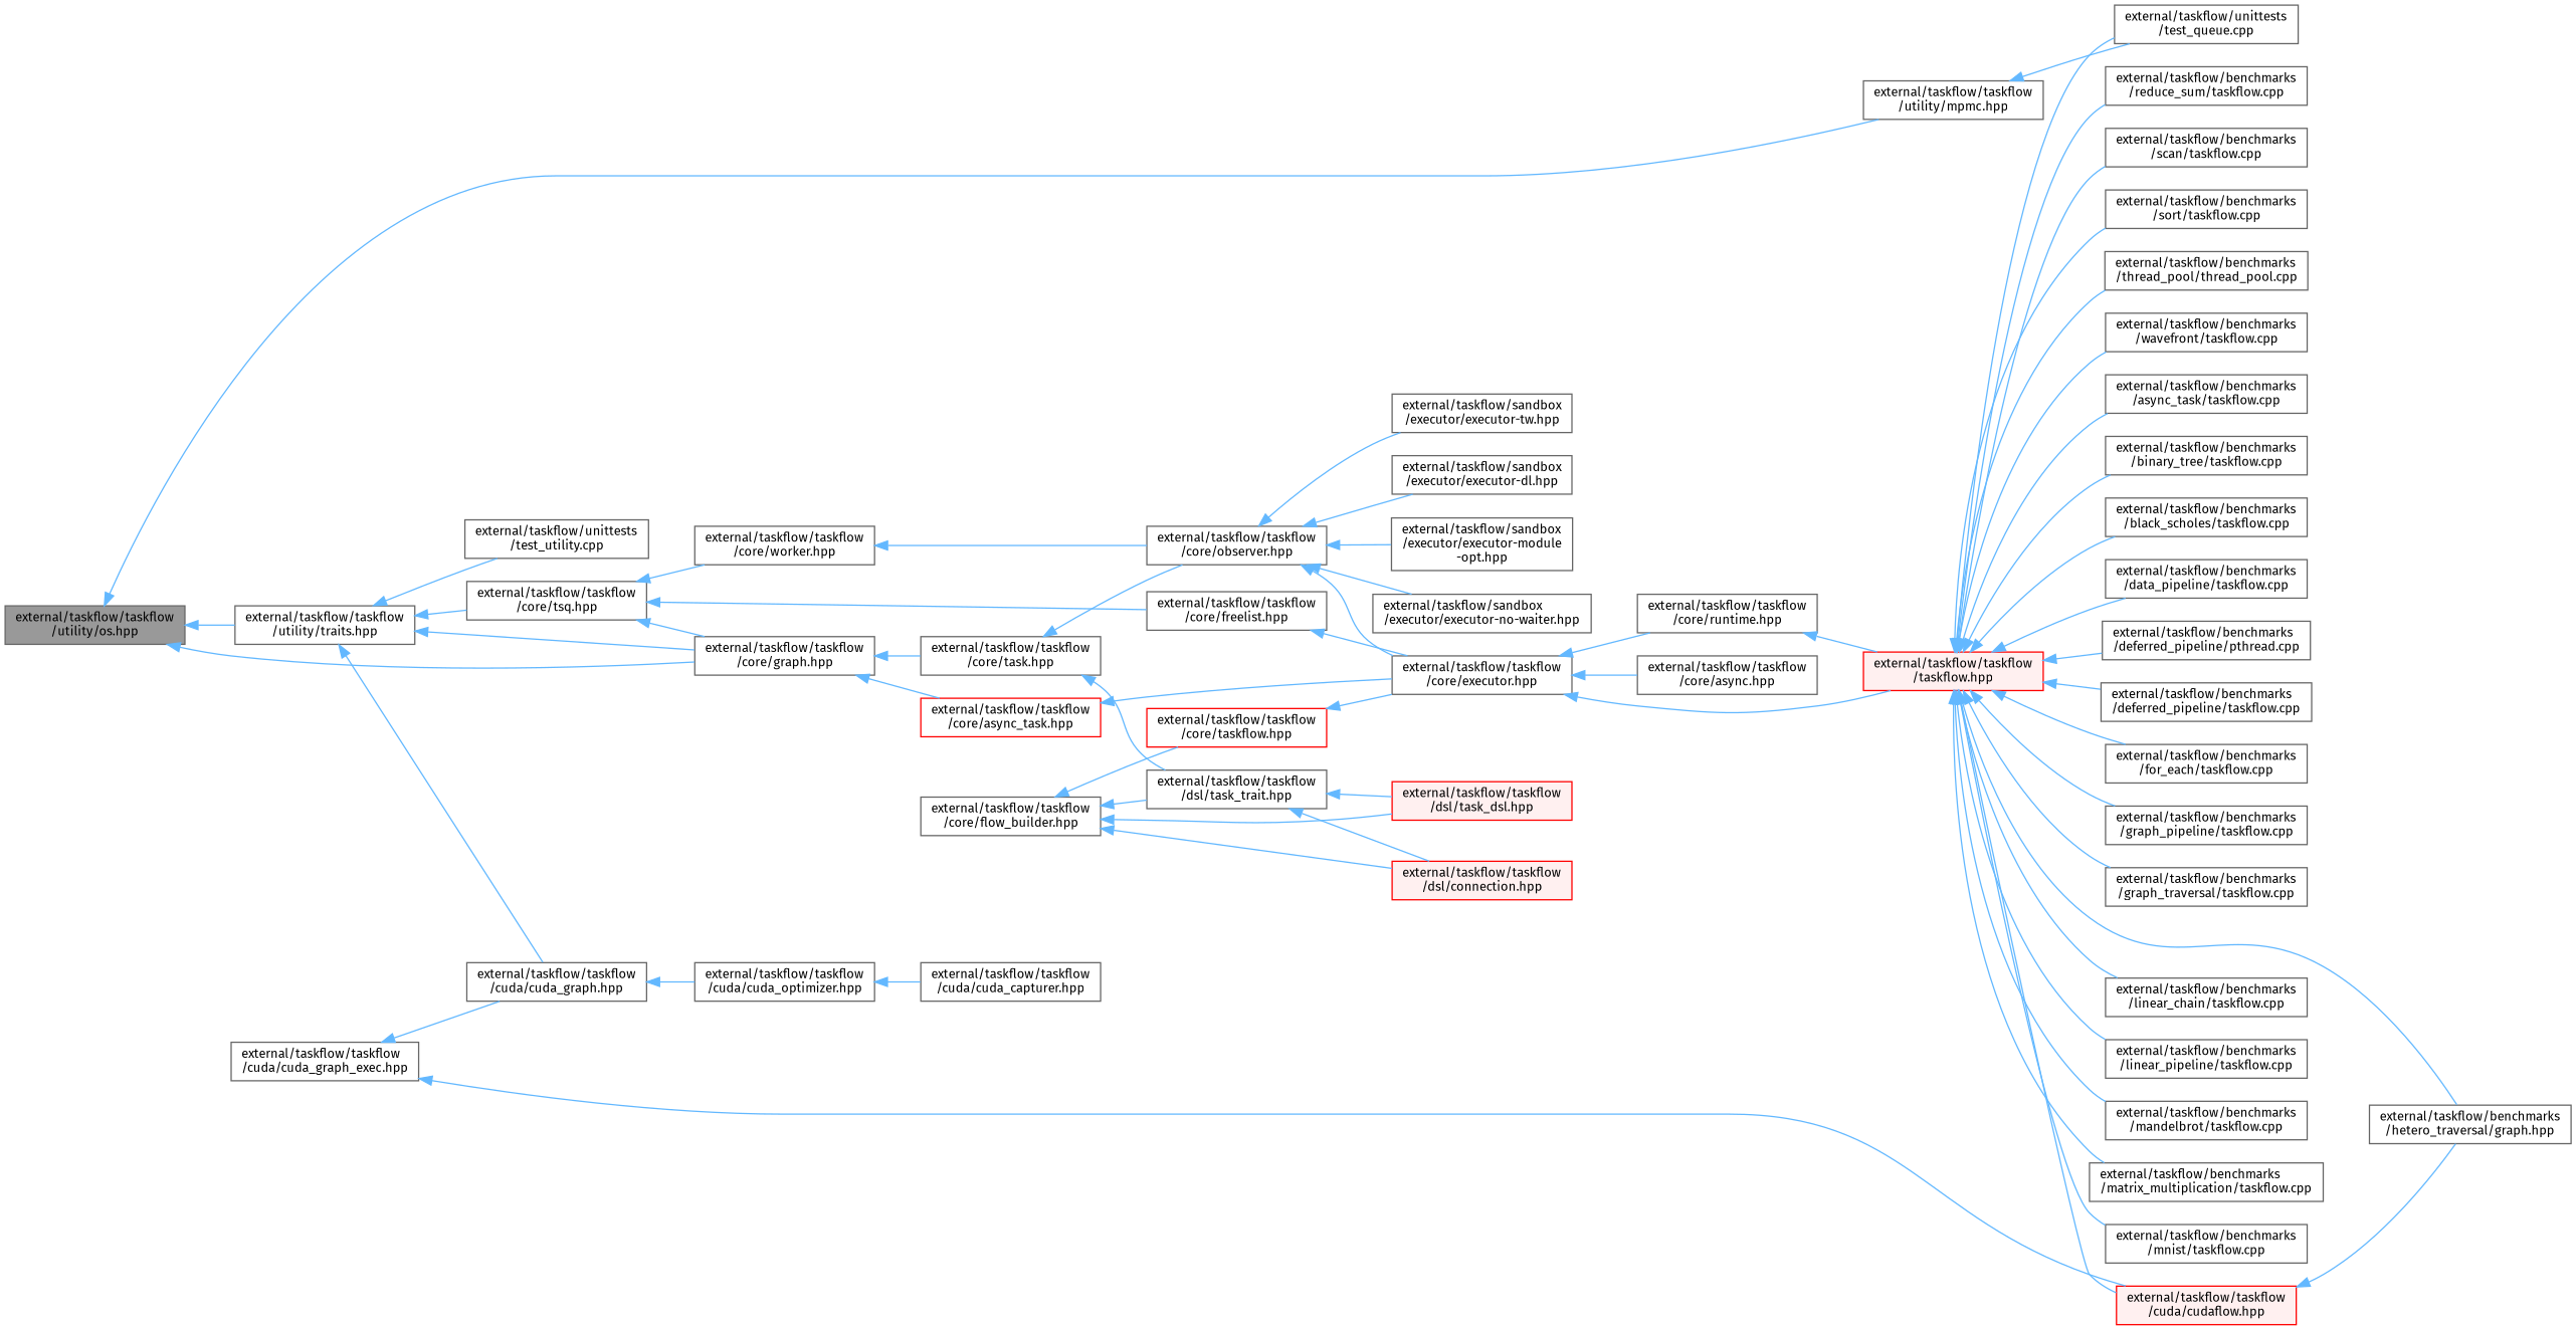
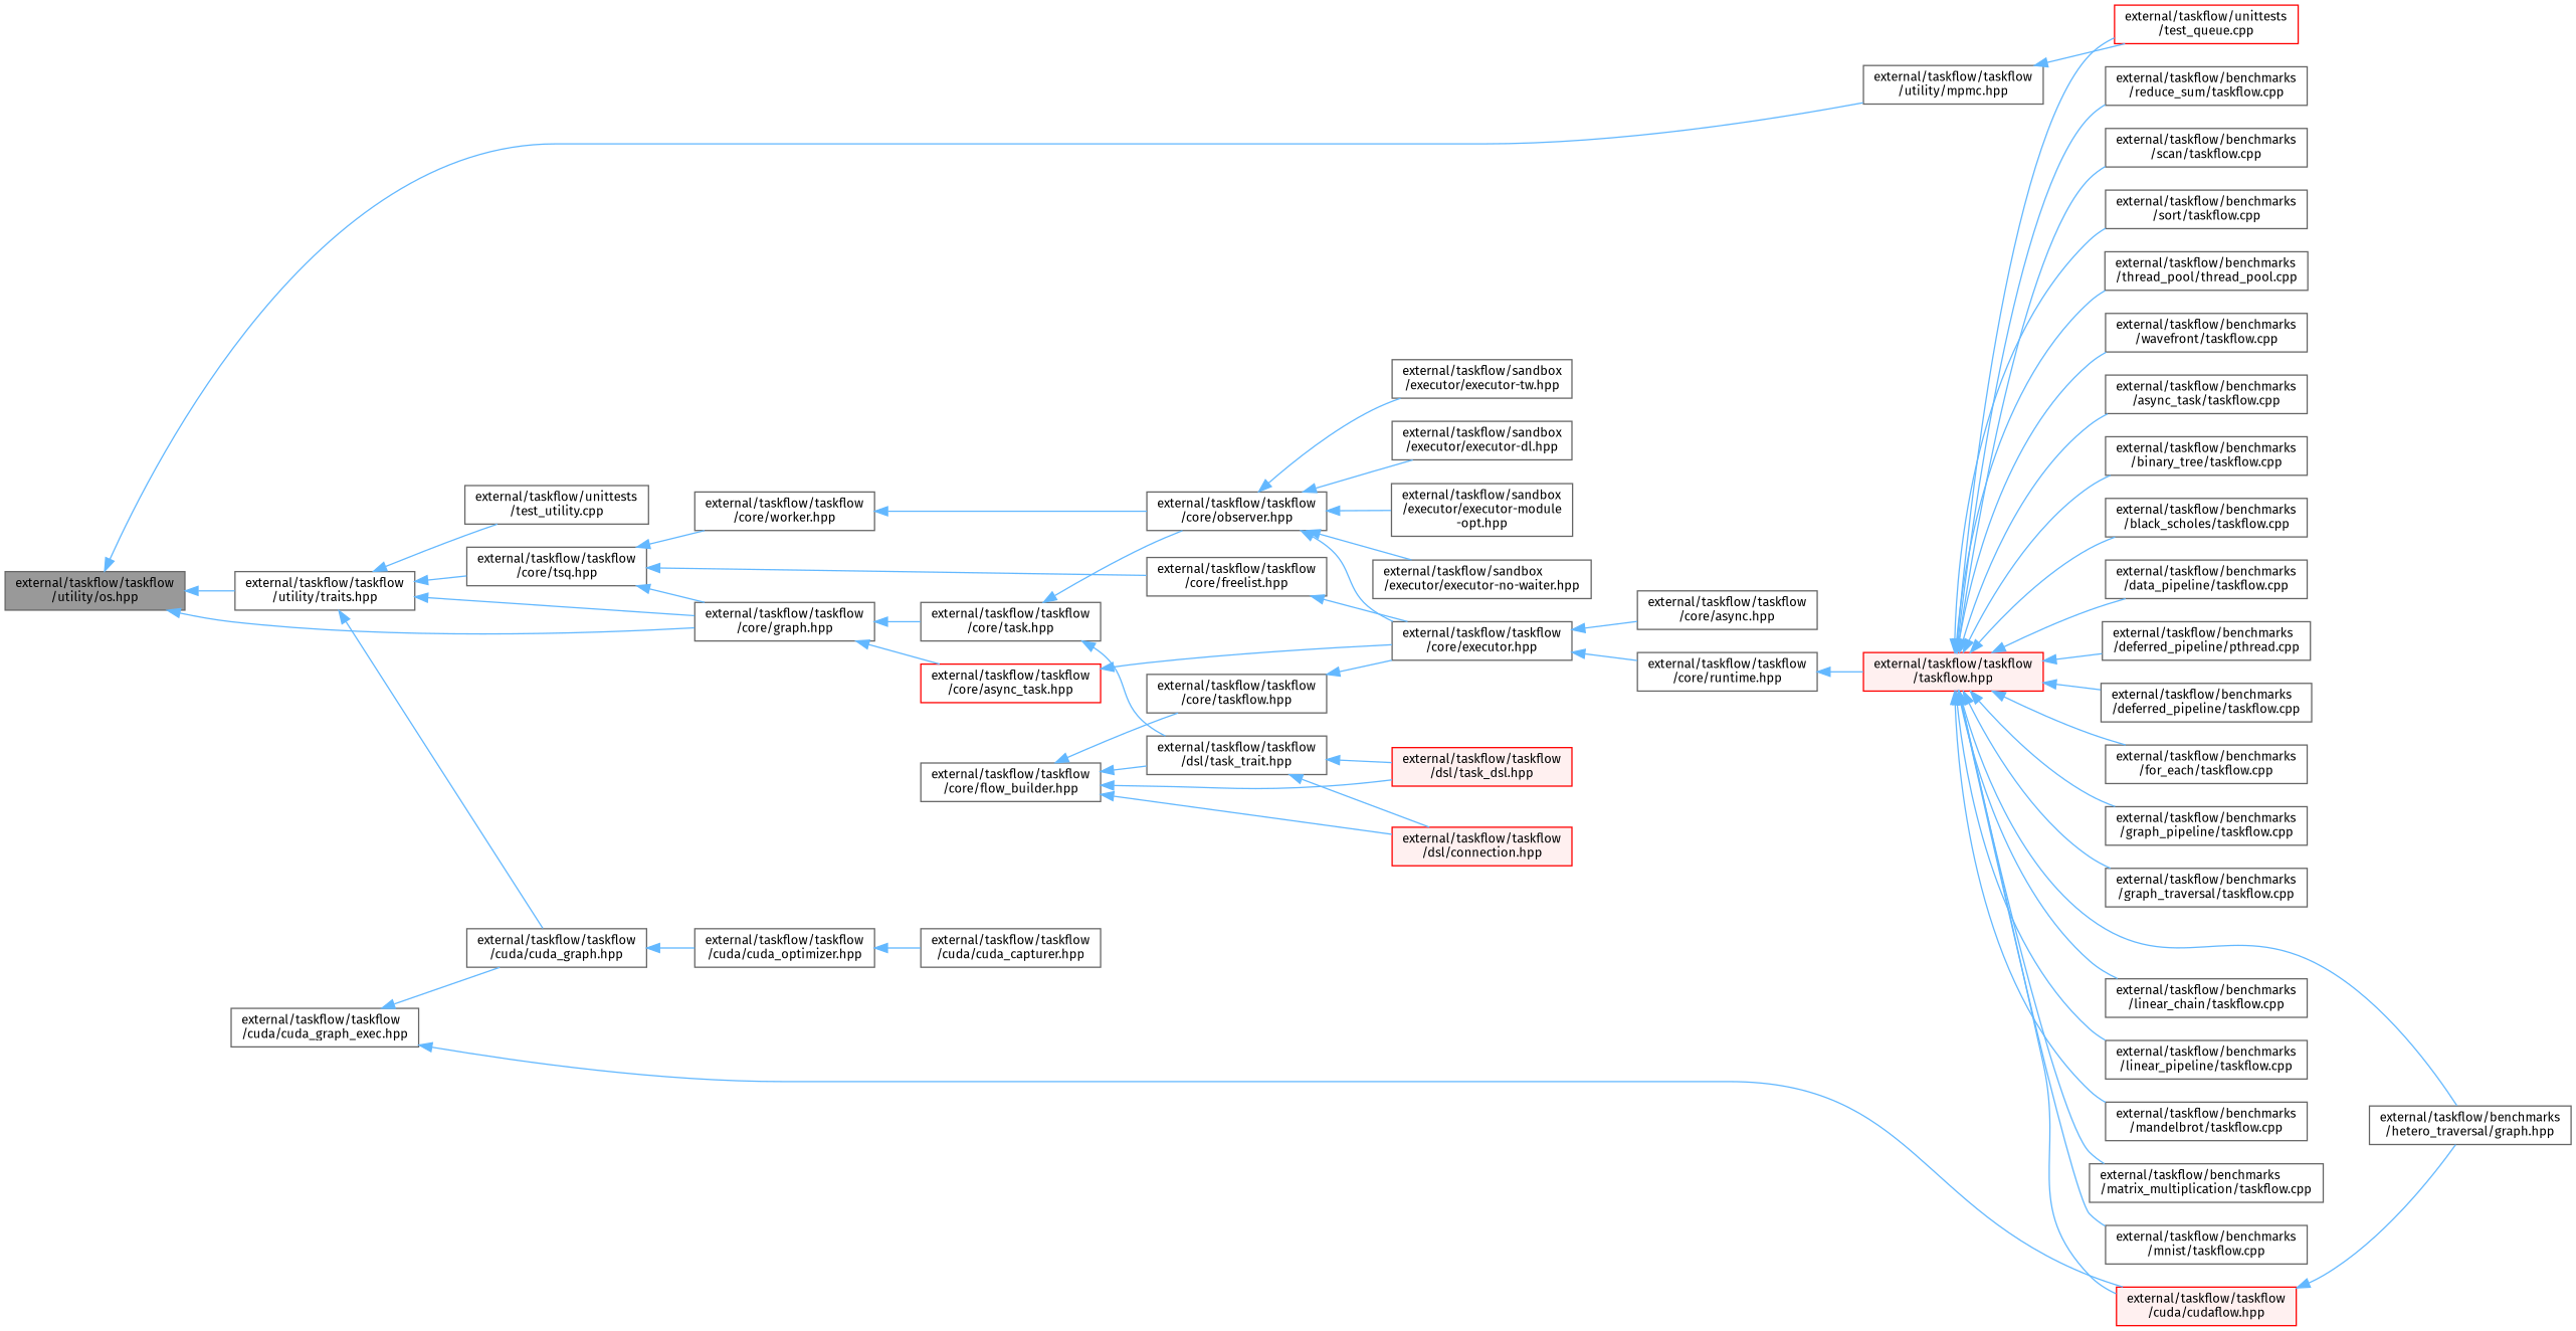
  digraph {
    fontname="Fira Sans"
    rankdir=LR
    node [color=grey40 fillcolor=white fontname="Fira Sans" fontsize=10 shape=box style=filled]
    edge [color=steelblue1 dir=back fontname="Fira Sans" fontsize=10 labelfontname=Helvetica labelfontsize=10 style=solid]
    n1 [color=gray40 fillcolor=grey60 fontcolor=black height=0.2 label="external/taskflow/taskflow\l/utility/os.hpp" width=0.4]
    n2 [height=0.2 label="external/taskflow/taskflow\l/core/graph.hpp" width=0.4]
    n3 [height=0.2 label="external/taskflow/taskflow\l/utility/mpmc.hpp" width=0.4]
    n4 [height=0.2 label="external/taskflow/taskflow\l/utility/traits.hpp" width=0.4]
    n5 [color=red height=0.2 label="external/taskflow/taskflow\l/core/async_task.hpp" width=0.4]
    n6 [height=0.2 label="external/taskflow/taskflow\l/core/task.hpp" width=0.4]
-   n7 [height=0.2 label="external/taskflow/unittests\l/test_queue.cpp" width=0.4]
+   n7 [color=red height=0.2 label="external/taskflow/unittests\l/test_queue.cpp" width=0.4]
    n8 [height=0.2 label="external/taskflow/taskflow\l/core/tsq.hpp" width=0.4]
    n9 [height=0.2 label="external/taskflow/taskflow\l/cuda/cuda_graph.hpp" width=0.4]
    n10 [height=0.2 label="external/taskflow/unittests\l/test_utility.cpp" width=0.4]
    n11 [height=0.2 label="external/taskflow/taskflow\l/core/executor.hpp" width=0.4]
    n12 [height=0.2 label="external/taskflow/taskflow\l/dsl/task_trait.hpp" width=0.4]
    n13 [height=0.2 label="external/taskflow/taskflow\l/core/observer.hpp" width=0.4]
    n14 [height=0.2 label="external/taskflow/taskflow\l/core/async.hpp" width=0.4]
    n15 [color=red fillcolor="#FFF0F0" height=0.2 label="external/taskflow/taskflow\l/taskflow.hpp" width=0.4]
    n16 [height=0.2 label="external/taskflow/taskflow\l/core/runtime.hpp" width=0.4]
    n17 [height=0.2 label="external/taskflow/benchmarks\l/async_task/taskflow.cpp" width=0.4]
    n18 [height=0.2 label="external/taskflow/benchmarks\l/binary_tree/taskflow.cpp" width=0.4]
    n19 [height=0.2 label="external/taskflow/benchmarks\l/black_scholes/taskflow.cpp" width=0.4]
    n20 [height=0.2 label="external/taskflow/benchmarks\l/data_pipeline/taskflow.cpp" width=0.4]
    n21 [height=0.2 label="external/taskflow/benchmarks\l/deferred_pipeline/pthread.cpp" width=0.4]
    n22 [height=0.2 label="external/taskflow/benchmarks\l/deferred_pipeline/taskflow.cpp" width=0.4]
    n23 [height=0.2 label="external/taskflow/benchmarks\l/for_each/taskflow.cpp" width=0.4]
    n24 [height=0.2 label="external/taskflow/benchmarks\l/graph_pipeline/taskflow.cpp" width=0.4]
    n25 [height=0.2 label="external/taskflow/benchmarks\l/graph_traversal/taskflow.cpp" width=0.4]
    n26 [height=0.2 label="external/taskflow/benchmarks\l/hetero_traversal/graph.hpp" width=0.4]
    n27 [height=0.2 label="external/taskflow/benchmarks\l/linear_chain/taskflow.cpp" width=0.4]
    n28 [height=0.2 label="external/taskflow/benchmarks\l/linear_pipeline/taskflow.cpp" width=0.4]
    n29 [height=0.2 label="external/taskflow/benchmarks\l/mandelbrot/taskflow.cpp" width=0.4]
    n30 [height=0.2 label="external/taskflow/benchmarks\l/matrix_multiplication/taskflow.cpp" width=0.4]
    n31 [height=0.2 label="external/taskflow/benchmarks\l/mnist/taskflow.cpp" width=0.4]
    n32 [height=0.2 label="external/taskflow/benchmarks\l/reduce_sum/taskflow.cpp" width=0.4]
    n33 [height=0.2 label="external/taskflow/benchmarks\l/scan/taskflow.cpp" width=0.4]
    n34 [height=0.2 label="external/taskflow/benchmarks\l/sort/taskflow.cpp" width=0.4]
    n35 [height=0.2 label="external/taskflow/benchmarks\l/thread_pool/thread_pool.cpp" width=0.4]
    n36 [height=0.2 label="external/taskflow/benchmarks\l/wavefront/taskflow.cpp" width=0.4]
    n37 [color=red fillcolor="#FFF0F0" height=0.2 label="external/taskflow/taskflow\l/cuda/cudaflow.hpp" width=0.4]
    n38 [height=0.2 label="external/taskflow/taskflow\l/core/flow_builder.hpp" width=0.4]
-   n39 [color=red height=0.2 label="external/taskflow/taskflow\l/core/taskflow.hpp" width=0.4]
+   n39 [height=0.2 label="external/taskflow/taskflow\l/core/taskflow.hpp" width=0.4]
    n40 [color=red fillcolor="#FFF0F0" height=0.2 label="external/taskflow/taskflow\l/dsl/connection.hpp" width=0.4]
    n41 [color=red fillcolor="#FFF0F0" height=0.2 label="external/taskflow/taskflow\l/dsl/task_dsl.hpp" width=0.4]
    n42 [height=0.2 label="external/taskflow/sandbox\l/executor/executor-dl.hpp" width=0.4]
    n43 [height=0.2 label="external/taskflow/sandbox\l/executor/executor-module\l-opt.hpp" width=0.4]
    n44 [height=0.2 label="external/taskflow/sandbox\l/executor/executor-no-waiter.hpp" width=0.4]
    n45 [height=0.2 label="external/taskflow/sandbox\l/executor/executor-tw.hpp" width=0.4]
    n46 [height=0.2 label="external/taskflow/taskflow\l/core/freelist.hpp" width=0.4]
    n47 [height=0.2 label="external/taskflow/taskflow\l/core/worker.hpp" width=0.4]
    n48 [height=0.2 label="external/taskflow/taskflow\l/cuda/cuda_optimizer.hpp" width=0.4]
    n49 [height=0.2 label="external/taskflow/taskflow\l/cuda/cuda_graph_exec.hpp" width=0.4]
    n50 [height=0.2 label="external/taskflow/taskflow\l/cuda/cuda_capturer.hpp" width=0.4]
    n1 -> n2
    n1 -> n3
    n1 -> n4
    n2 -> n5
    n2 -> n6
    n3 -> n7
    n4 -> n2
    n4 -> n8
    n4 -> n9
    n4 -> n10
    n5 -> n11
    n6 -> n12
    n6 -> n13
    n8 -> n2
    n8 -> n46
    n8 -> n47
    n9 -> n48
    n11 -> n14
-   n11 -> n15
    n11 -> n16
    n12 -> n40
    n12 -> n41
    n13 -> n11
    n13 -> n42
    n13 -> n43
    n13 -> n44
    n13 -> n45
    n15 -> n7
    n15 -> n17
    n15 -> n18
    n15 -> n19
    n15 -> n20
    n15 -> n21
    n15 -> n22
    n15 -> n23
    n15 -> n24
    n15 -> n25
    n15 -> n26
    n15 -> n27
    n15 -> n28
    n15 -> n29
    n15 -> n30
    n15 -> n31
    n15 -> n32
    n15 -> n33
    n15 -> n34
    n15 -> n35
    n15 -> n36
    n15 -> n37
    n16 -> n15
    n37 -> n26
    n38 -> n12
    n38 -> n39
    n38 -> n40
    n38 -> n41
    n39 -> n11
    n46 -> n11
    n47 -> n13
    n48 -> n50
    n49 -> n9
    n49 -> n37
  }
